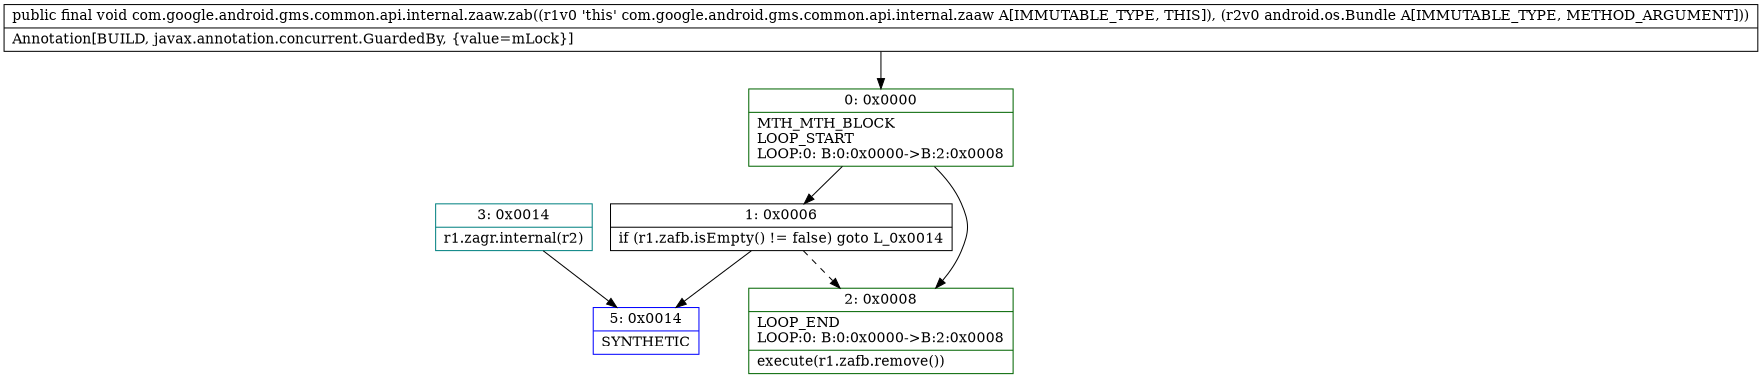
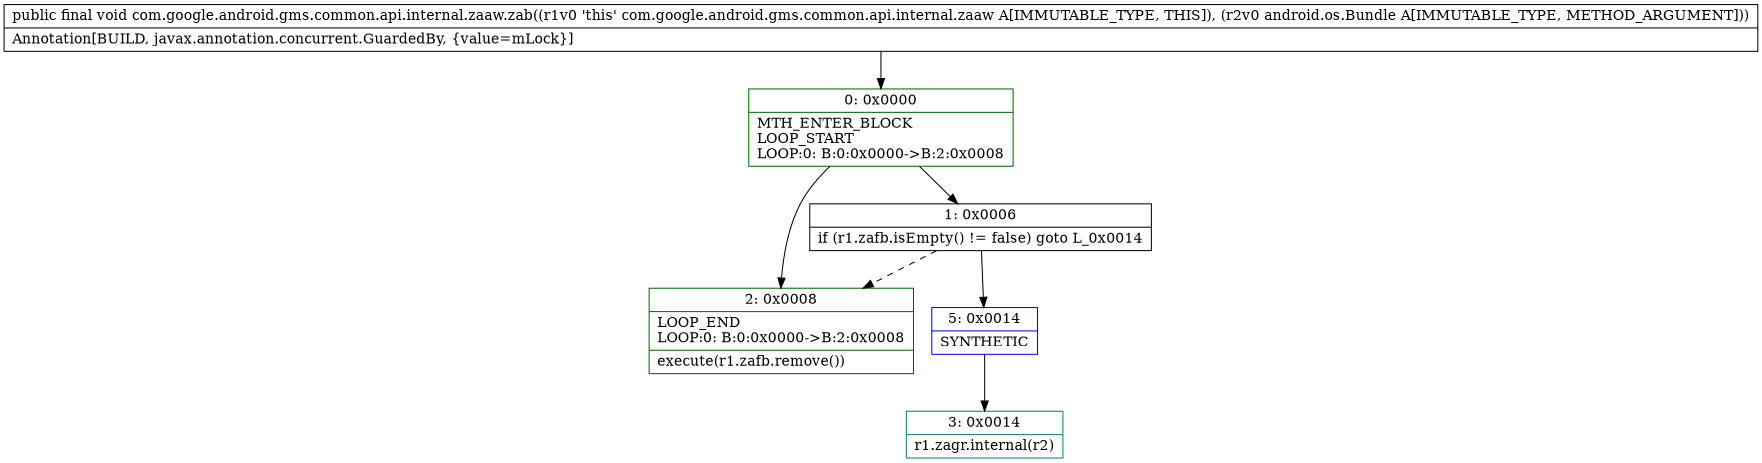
  digraph {
    node [color=darkgreen shape=record]
-   n1 [label="{0\:\ 0x0000|MTH_MTH_BLOCK\lLOOP_START\lLOOP:0: B:0:0x0000\-\>B:2:0x0008\l}"]
+   n1 [label="{0\:\ 0x0000|MTH_ENTER_BLOCK\lLOOP_START\lLOOP:0: B:0:0x0000\-\>B:2:0x0008\l}"]
    n2 [color=black label="{1\:\ 0x0006|if (r1.zafb.isEmpty() != false) goto L_0x0014\l}"]
    n3 [label="{2\:\ 0x0008|LOOP_END\lLOOP:0: B:0:0x0000\-\>B:2:0x0008\l|execute(r1.zafb.remove())\l}"]
    n4 [color=blue label="{5\:\ 0x0014|SYNTHETIC\l}"]
    n5 [color=teal label="{3\:\ 0x0014|r1.zagr.internal(r2)\l}"]
    n6 [color=black label="{public final void com.google.android.gms.common.api.internal.zaaw.zab((r1v0 'this' com.google.android.gms.common.api.internal.zaaw A[IMMUTABLE_TYPE, THIS]), (r2v0 android.os.Bundle A[IMMUTABLE_TYPE, METHOD_ARGUMENT]))  | Annotation[BUILD, javax.annotation.concurrent.GuardedBy, \{value=mLock\}]\l}"]
    n1 -> n2
    n1 -> n3
    n2 -> n3 [style=dashed]
    n2 -> n4
-   n5 -> n4
+   n4 -> n5
    n6 -> n1
  }
